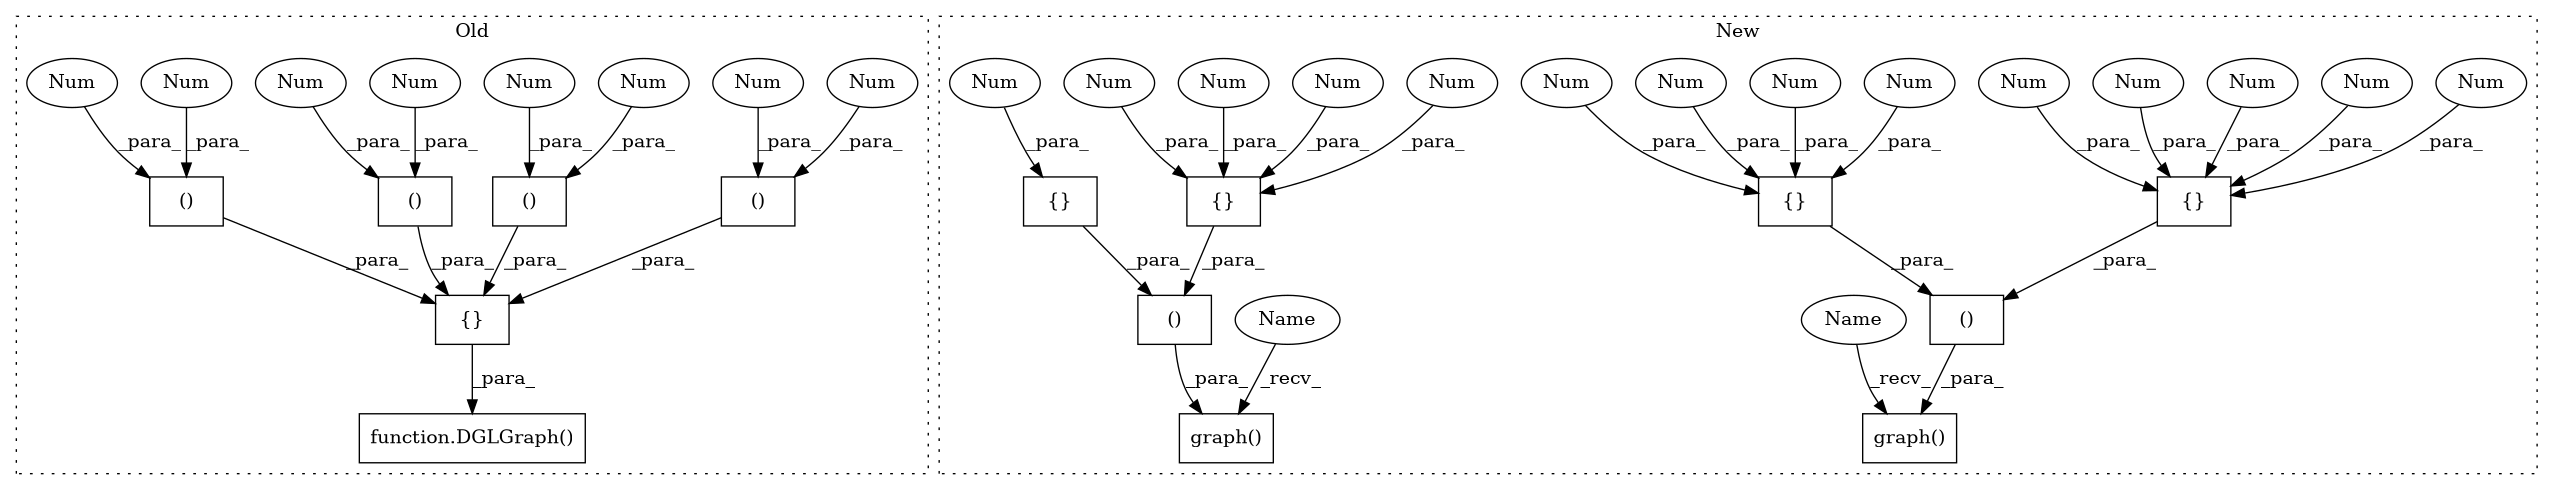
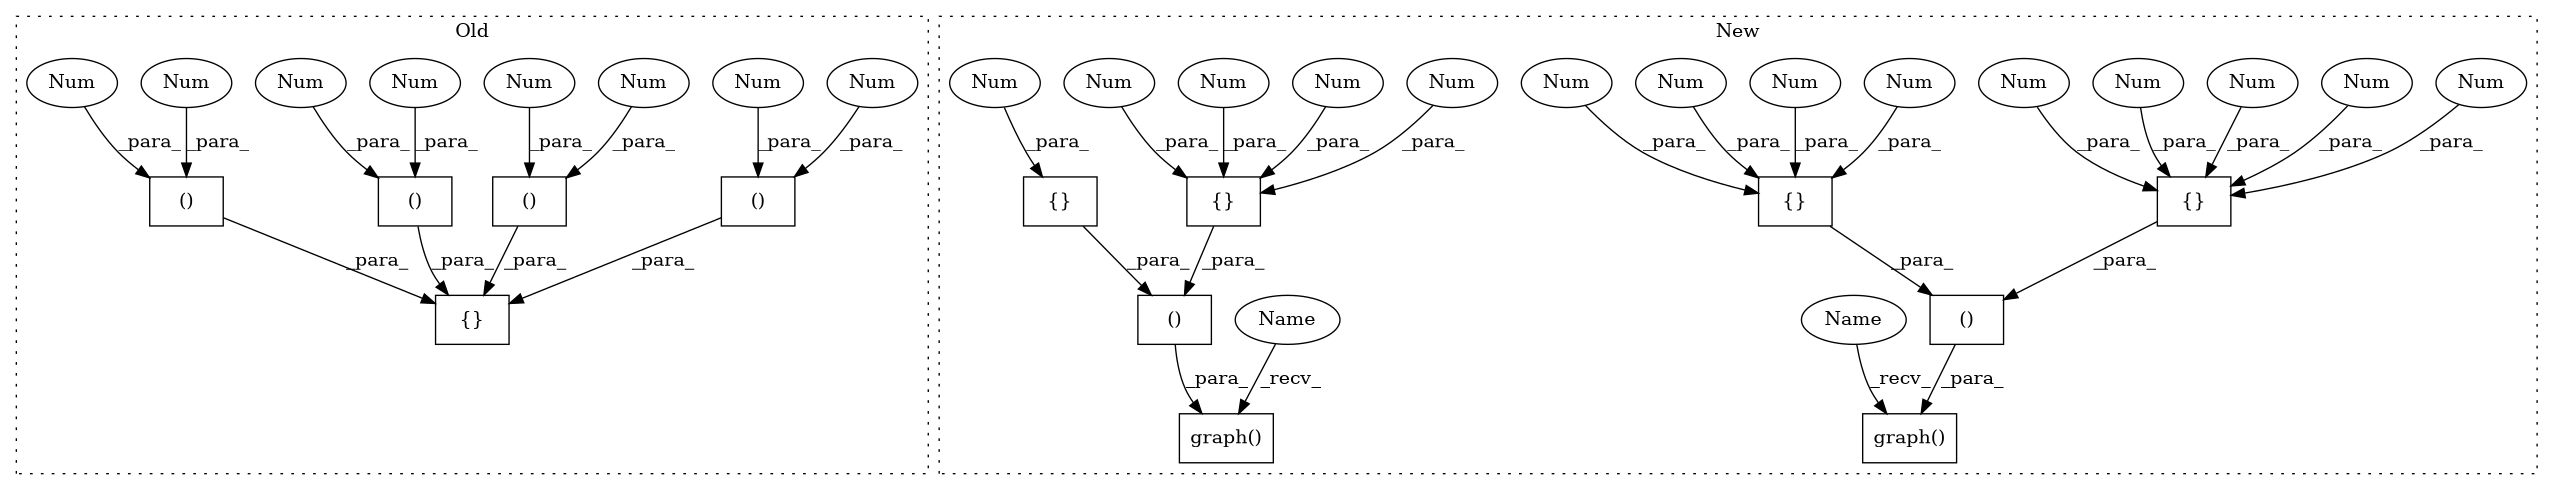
  digraph {
    node [a=76 l=1 s=549 shape=ellipse]
    n1 [a=59 l="1,0" label="{}" s="544,575" shape=box]
    n2 [a=54 l=3 label="()" s=571 shape=box]
-   n3 [a=75 l="9,1" label="function.DGLGraph()" s="535,576" shape=box]
    n4 [a=54 l=3 label="()" s=555 shape=box]
    n5 [label=Num s=557]
    n6 [a=54 l=3 label="()" s=547 shape=box]
    n7 [label=Num s=570]
    n8 [label=Num]
    n9 [label=Num s=546]
    n10 [label=Num s=554]
    n11 [label=Num s=573]
    n12 [a=54 l=3 label="()" s=563 shape=box]
    n13 [label=Num s=562]
    n14 [label=Num s=565]
    n15 [a=75 l="10,21" label="graph()" s="623,711" shape=box]
    n16 [a=54 l=49 label="()" s=661 shape=box]
    n17 [a=59 l="1,0" label="{}" s="634,660" shape=box]
    n18 [label=Num s=641]
    n19 [a=59 l="1,0" label="{}" s="683,709" shape=box]
    n20 [label=Num s=653]
    n21 [label=Num s=644]
    n22 [label=Num s=708]
    n23 [label=Num s=638]
    n24 [label=Num s=687]
    n25 [label=Num s=656]
    n26 [label=Num s=696]
    n27 [a=75 l="10,21" label="graph()" s="522,592" shape=box]
    n28 [a=54 l=40 label="()" s=551 shape=box]
    n29 [a=59 l="1,0" label="{}" s="533,550" shape=box]
    n30 [label=Num s=540]
    n31 [a=59 l="1,0" label="{}" s="573,590" shape=box]
    n32 [label=Num]
    n33 [label=Num s=583]
    n34 [label=Num s=537]
    n35 [label=Num s=702]
    n36 [label=Num s=543]
    n37 [a=87 l=3 label=Name s=623]
    n38 [a=87 l=3 label=Name s=522]
    subgraph cluster_1 {
      label=Old
      style=dotted
      n1
      n2
-     n3
      n4
      n5
      n6
      n7
      n8
      n9
      n10
      n11
      n12
      n13
      n14
    }
    subgraph cluster_2 {
      label=New
      style=dotted
      n15
      n16
      n17
      n18
      n19
      n20
      n21
      n22
      n23
      n24
      n25
      n26
      n27
      n28
      n29
      n30
      n31
      n32
      n33
      n34
      n35
      n36
      n37
      n38
    }
-   n1 -> n3 [label=_para_]
    n2 -> n1 [label=_para_]
    n4 -> n1 [label=_para_]
    n5 -> n4 [label=_para_]
    n6 -> n1 [label=_para_]
    n7 -> n2 [label=_para_]
    n8 -> n6 [label=_para_]
    n9 -> n6 [label=_para_]
    n10 -> n4 [label=_para_]
    n11 -> n2 [label=_para_]
    n12 -> n1 [label=_para_]
    n13 -> n12 [label=_para_]
    n14 -> n12 [label=_para_]
    n16 -> n15 [label=_para_]
    n17 -> n16 [label=_para_]
    n18 -> n17 [label=_para_]
    n19 -> n16 [label=_para_]
    n20 -> n17 [label=_para_]
    n21 -> n17 [label=_para_]
    n22 -> n19 [label=_para_]
    n23 -> n17 [label=_para_]
    n24 -> n19 [label=_para_]
    n25 -> n17 [label=_para_]
    n26 -> n19 [label=_para_]
    n28 -> n27 [label=_para_]
    n29 -> n28 [label=_para_]
    n30 -> n29 [label=_para_]
    n31 -> n28 [label=_para_]
    n32 -> n29 [label=_para_]
    n33 -> n31 [label=_para_]
    n34 -> n29 [label=_para_]
    n35 -> n19 [label=_para_]
    n36 -> n29 [label=_para_]
    n37 -> n15 [label=_recv_]
    n38 -> n27 [label=_recv_]
  }
